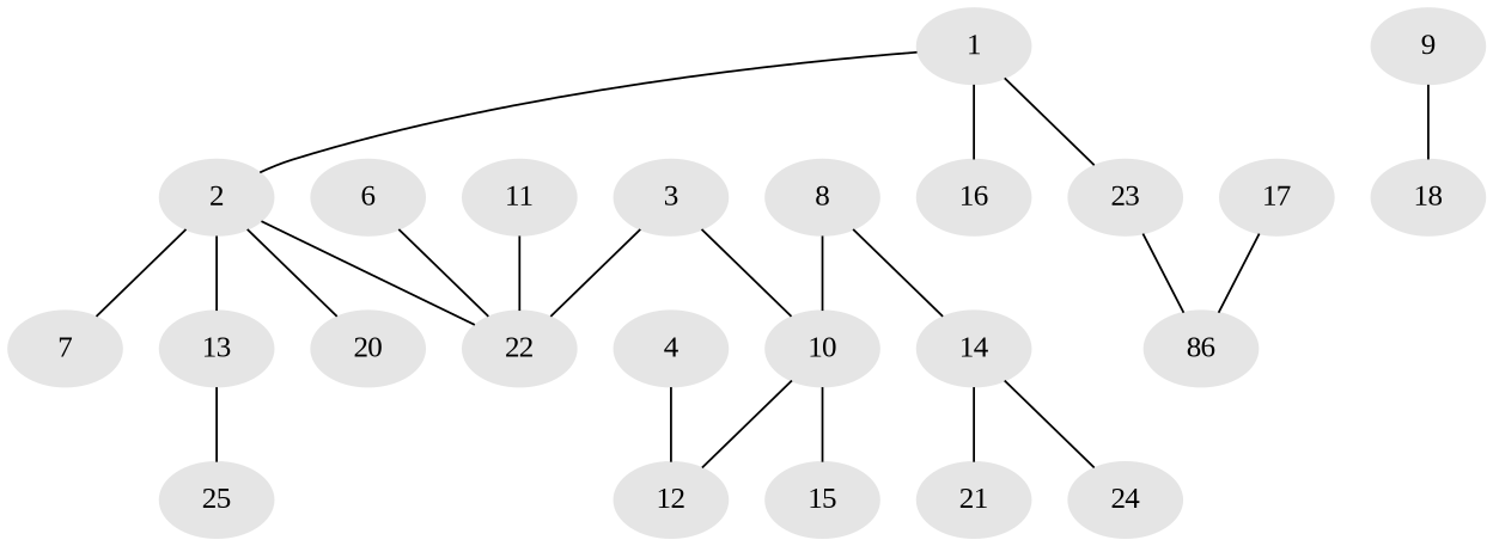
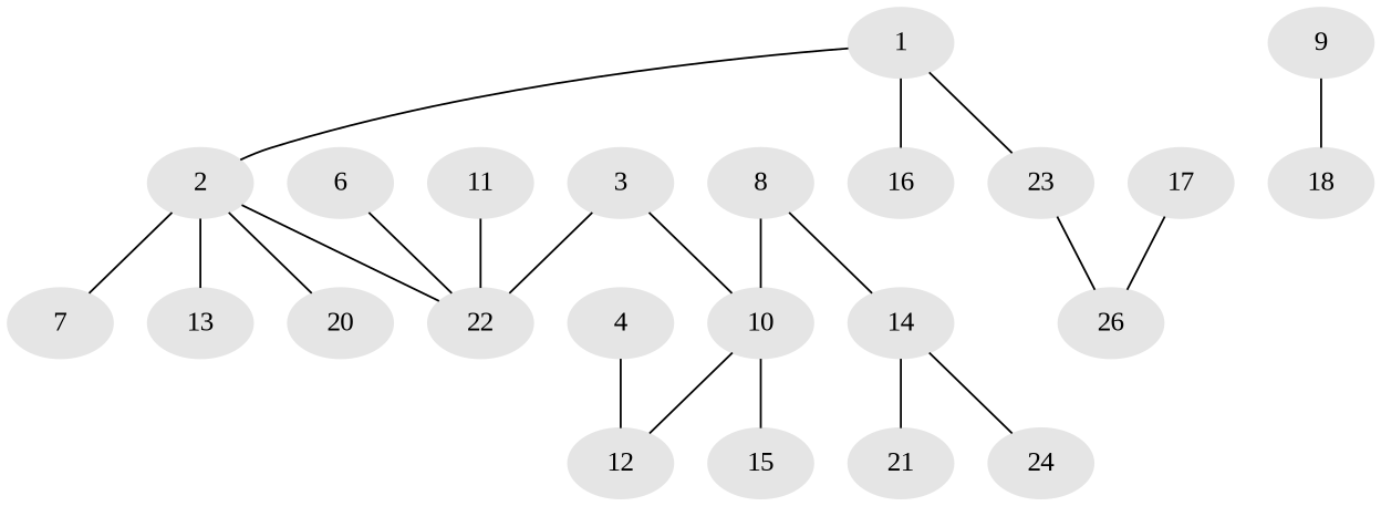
  graph {
    fontname="Liberation Serif"
    node [color=gray90 fontname="Liberation Serif" style=filled]
    edge [fontname="Liberation Serif" weight=1.0]
    1
    2
    16
    23
    7
    13
    20
    22
-   26 [label=86]
-   25
+   26
    3
    10
    12
    15
    4
    9
    18
    6
    8
    14
    21
    24
    11
    17
    1 -- 2
    1 -- 16
    1 -- 23
    2 -- 7
    2 -- 13
    2 -- 20
    2 -- 22
    23 -- 26
-   13 -- 25
    3 -- 22
    3 -- 10
    10 -- 12
    10 -- 15
    4 -- 12
    9 -- 18
    6 -- 22
    8 -- 10
    8 -- 14
    14 -- 21
    14 -- 24
    11 -- 22
    17 -- 26
  }
